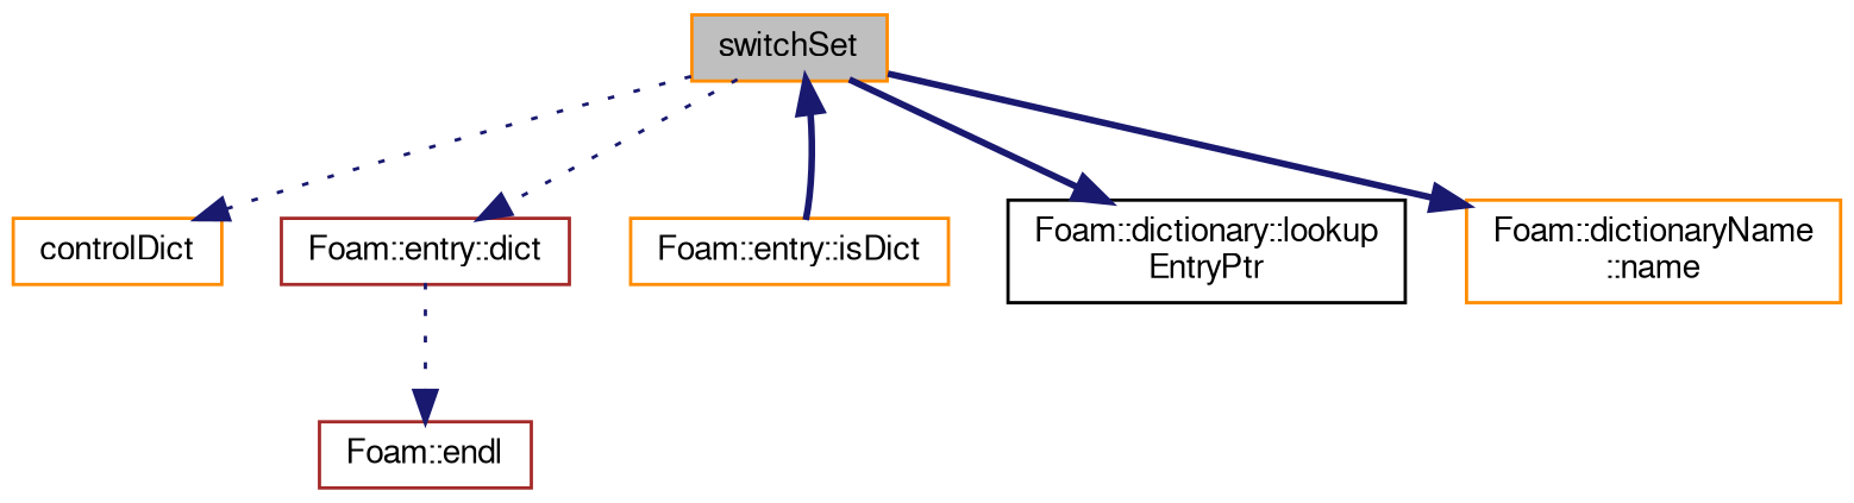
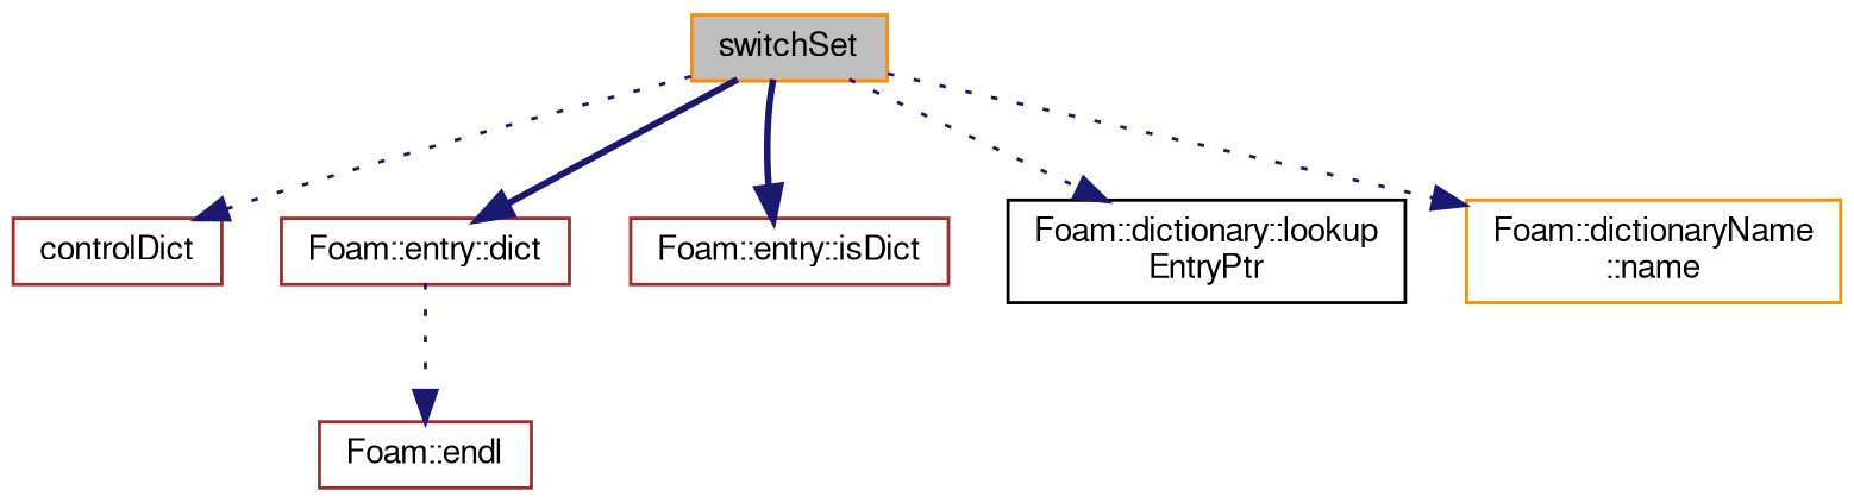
  digraph {
    rankdir=TB
    node [color=darkorange fontname=FreeSans fontsize=10 shape=record]
    edge [color=midnightblue fontname=FreeSans fontsize=10 labelfontname=FreeSans labelfontsize=10 style=dotted]
    n1 [fillcolor=grey75 fontcolor=black height=0.2 label=switchSet style=filled width=0.4]
-   n2 [height=0.2 label=controlDict width=0.4]
+   n2 [color=brown height=0.2 label=controlDict width=0.4]
    n3 [color=brown height=0.2 label="Foam::entry::dict" width=0.4]
-   n4 [height=0.2 label="Foam::entry::isDict" width=0.4]
+   n4 [color=brown height=0.2 label="Foam::entry::isDict" width=0.4]
    n5 [color=black height=0.2 label="Foam::dictionary::lookup\lEntryPtr" width=0.4]
    n6 [height=0.2 label="Foam::dictionaryName\l::name" width=0.4]
    n7 [color=brown height=0.2 label="Foam::endl" width=0.4]
    n1 -> n2
-   n1 -> n3
-   n4 -> n1 [style=bold]
-   n1 -> n5 [style=bold]
-   n1 -> n6 [style=bold]
+   n1 -> n3 [style=bold]
+   n1 -> n4 [style=bold]
+   n1 -> n5
+   n1 -> n6
    n3 -> n7
  }
